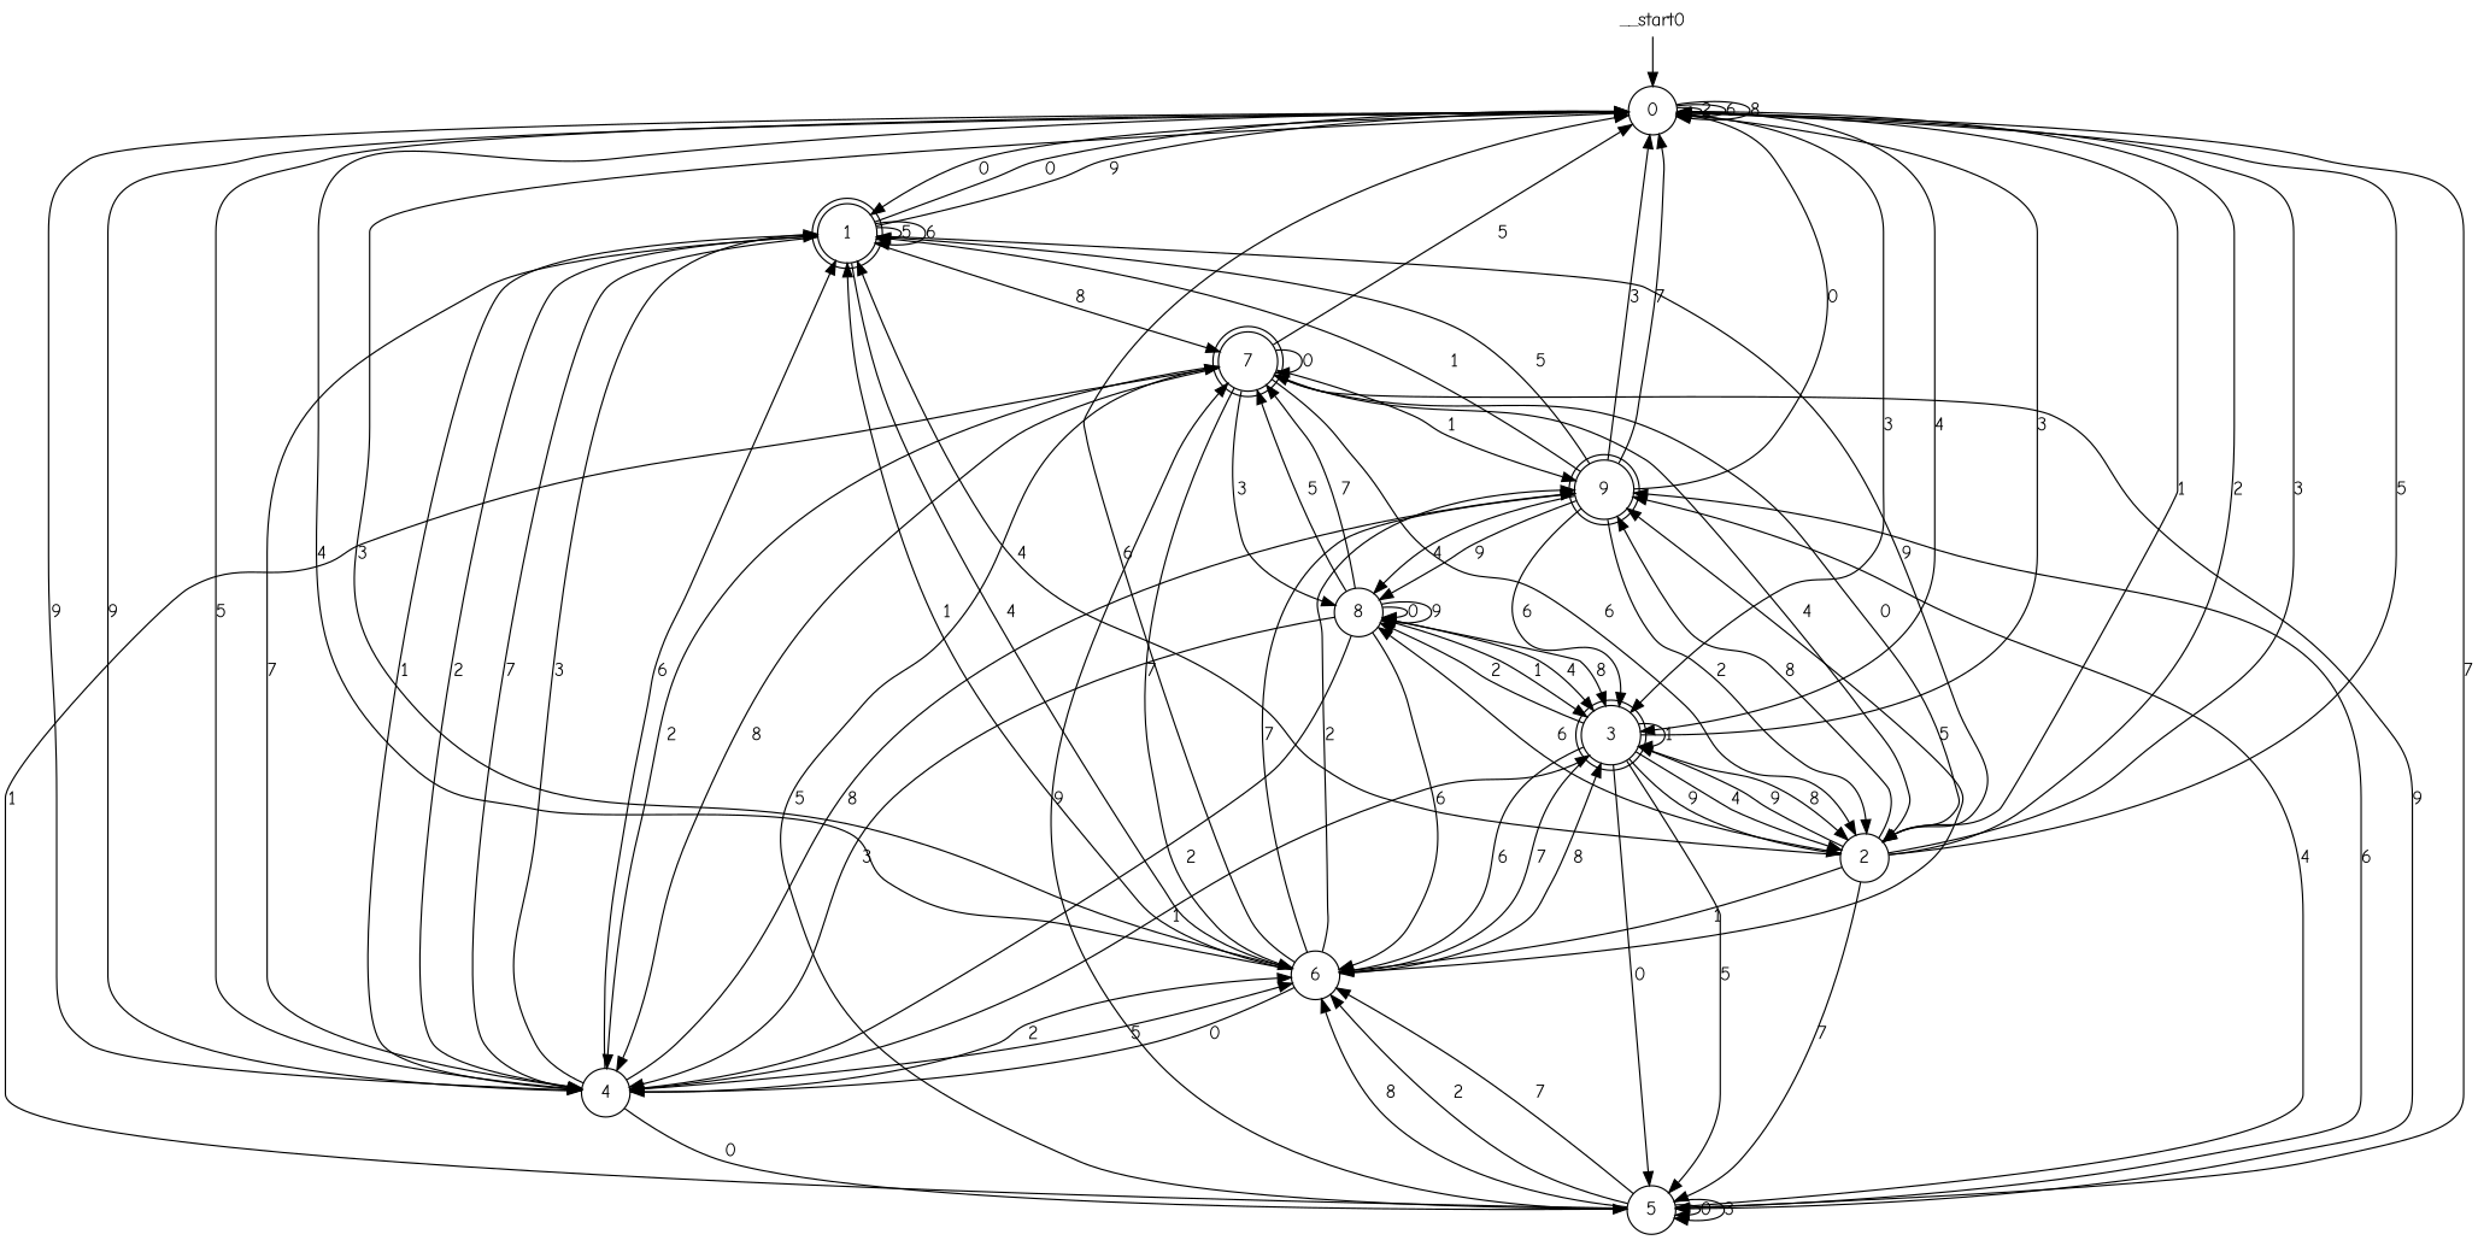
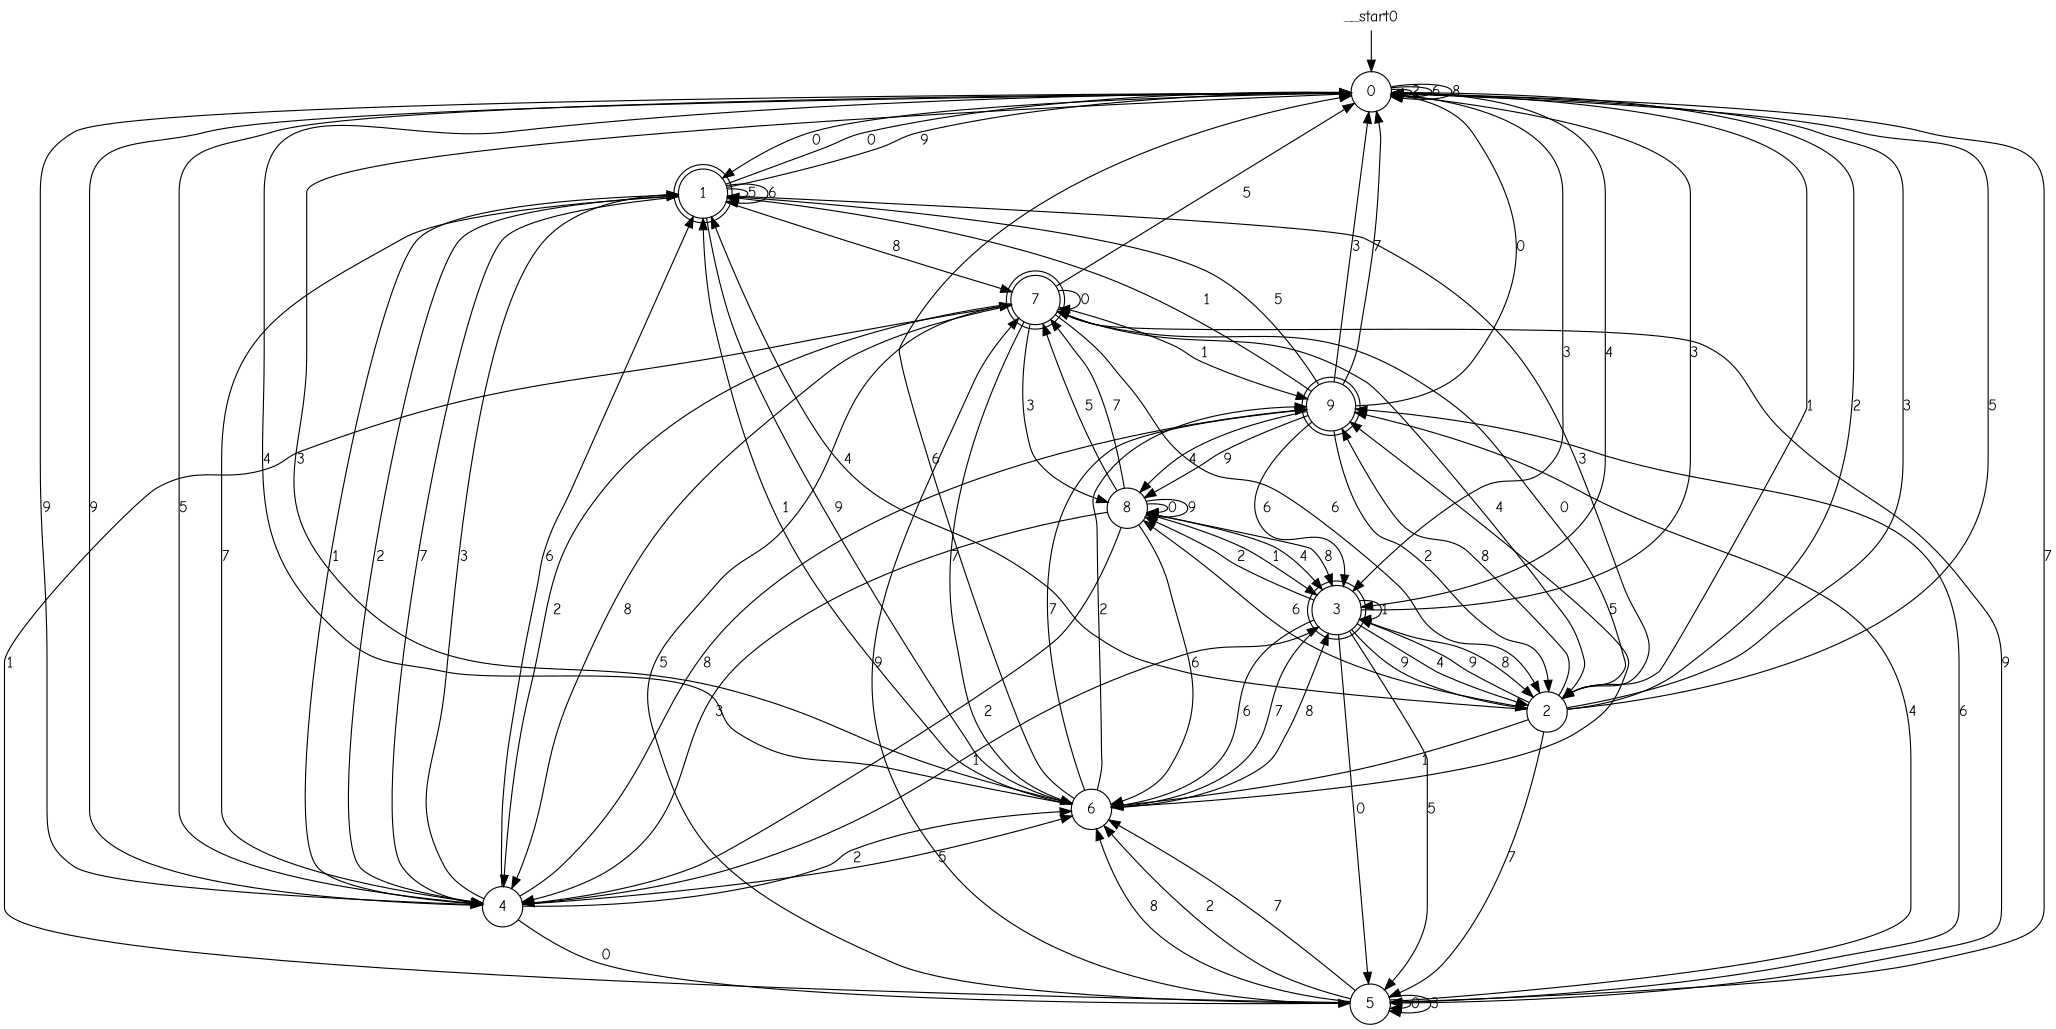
  digraph {
    fontname="Comic Neue"
    node [fontname="Comic Neue" shape=circle]
    edge [fontname="Comic Neue"]
    n1 [label=0]
    n2 [label=1 shape=doublecircle]
    n3 [label=2]
    n4 [label=3 shape=doublecircle]
    n5 [label=4]
    n6 [label=5]
    n7 [label=6]
    n8 [label=7 shape=doublecircle]
    n9 [label=8]
    n10 [label=9 shape=doublecircle]
    __start0 [height=0 shape=none width=0]
    n1 -> n1 [label=2]
    n1 -> n1 [label=6]
    n1 -> n1 [label=8]
    n1 -> n2 [label=0]
    n1 -> n3 [label=1]
    n1 -> n4 [label=3]
    n1 -> n4 [label=4]
    n1 -> n5 [label=5]
    n1 -> n5 [label=9]
    n1 -> n6 [label=7]
    n2 -> n1 [label=0]
    n2 -> n1 [label=9]
    n2 -> n2 [label=5]
    n2 -> n2 [label=6]
-   n2 -> n3 [label=9]
+   n2 -> n3 [label=3]
    n2 -> n5 [label=1]
    n2 -> n5 [label=2]
    n2 -> n5 [label=7]
-   n2 -> n7 [label=4]
+   n2 -> n7 [label=9]
    n2 -> n8 [label=8]
    n3 -> n1 [label=2]
    n3 -> n1 [label=3]
    n3 -> n1 [label=5]
    n3 -> n2 [label=4]
    n3 -> n4 [label=9]
    n3 -> n6 [label=7]
    n3 -> n7 [label=1]
    n3 -> n8 [label=0]
    n3 -> n9 [label=6]
    n3 -> n10 [label=8]
    n4 -> n1 [label=3]
    n4 -> n3 [label=4]
    n4 -> n3 [label=8]
    n4 -> n3 [label=9]
    n4 -> n4 [label=1]
    n4 -> n6 [label=0]
    n4 -> n6 [label=5]
    n4 -> n7 [label=6]
    n4 -> n7 [label=7]
    n4 -> n9 [label=2]
    n5 -> n1 [label=9]
    n5 -> n2 [label=3]
    n5 -> n2 [label=6]
    n5 -> n2 [label=7]
    n5 -> n4 [label=1]
    n5 -> n6 [label=0]
    n5 -> n7 [label=2]
    n5 -> n7 [label=5]
    n5 -> n10 [label=8]
    n6 -> n6 [label=0]
    n6 -> n6 [label=3]
    n6 -> n7 [label=2]
    n6 -> n7 [label=7]
    n6 -> n7 [label=8]
    n6 -> n8 [label=1]
    n6 -> n8 [label=5]
    n6 -> n8 [label=9]
    n6 -> n10 [label=4]
    n6 -> n10 [label=6]
    n7 -> n1 [label=3]
    n7 -> n1 [label=4]
    n7 -> n1 [label=6]
    n7 -> n2 [label=1]
    n7 -> n4 [label=8]
-   n7 -> n5 [label=0]
    n7 -> n10 [label=2]
    n7 -> n10 [label=5]
    n7 -> n10 [label=7]
    n8 -> n1 [label=5]
    n8 -> n3 [label=4]
    n8 -> n3 [label=6]
    n8 -> n5 [label=2]
    n8 -> n5 [label=8]
    n8 -> n6 [label=9]
    n8 -> n7 [label=7]
    n8 -> n8 [label=0]
    n8 -> n9 [label=3]
    n8 -> n10 [label=1]
    n9 -> n4 [label=1]
    n9 -> n4 [label=4]
    n9 -> n4 [label=8]
    n9 -> n5 [label=2]
    n9 -> n5 [label=3]
    n9 -> n7 [label=6]
    n9 -> n8 [label=5]
    n9 -> n8 [label=7]
    n9 -> n9 [label=0]
    n9 -> n9 [label=9]
    n10 -> n1 [label=0]
    n10 -> n1 [label=3]
    n10 -> n1 [label=7]
    n10 -> n2 [label=1]
    n10 -> n2 [label=5]
    n10 -> n3 [label=2]
    n10 -> n4 [label=6]
    n10 -> n9 [label=4]
    n10 -> n9 [label=9]
    __start0 -> n1
  }
